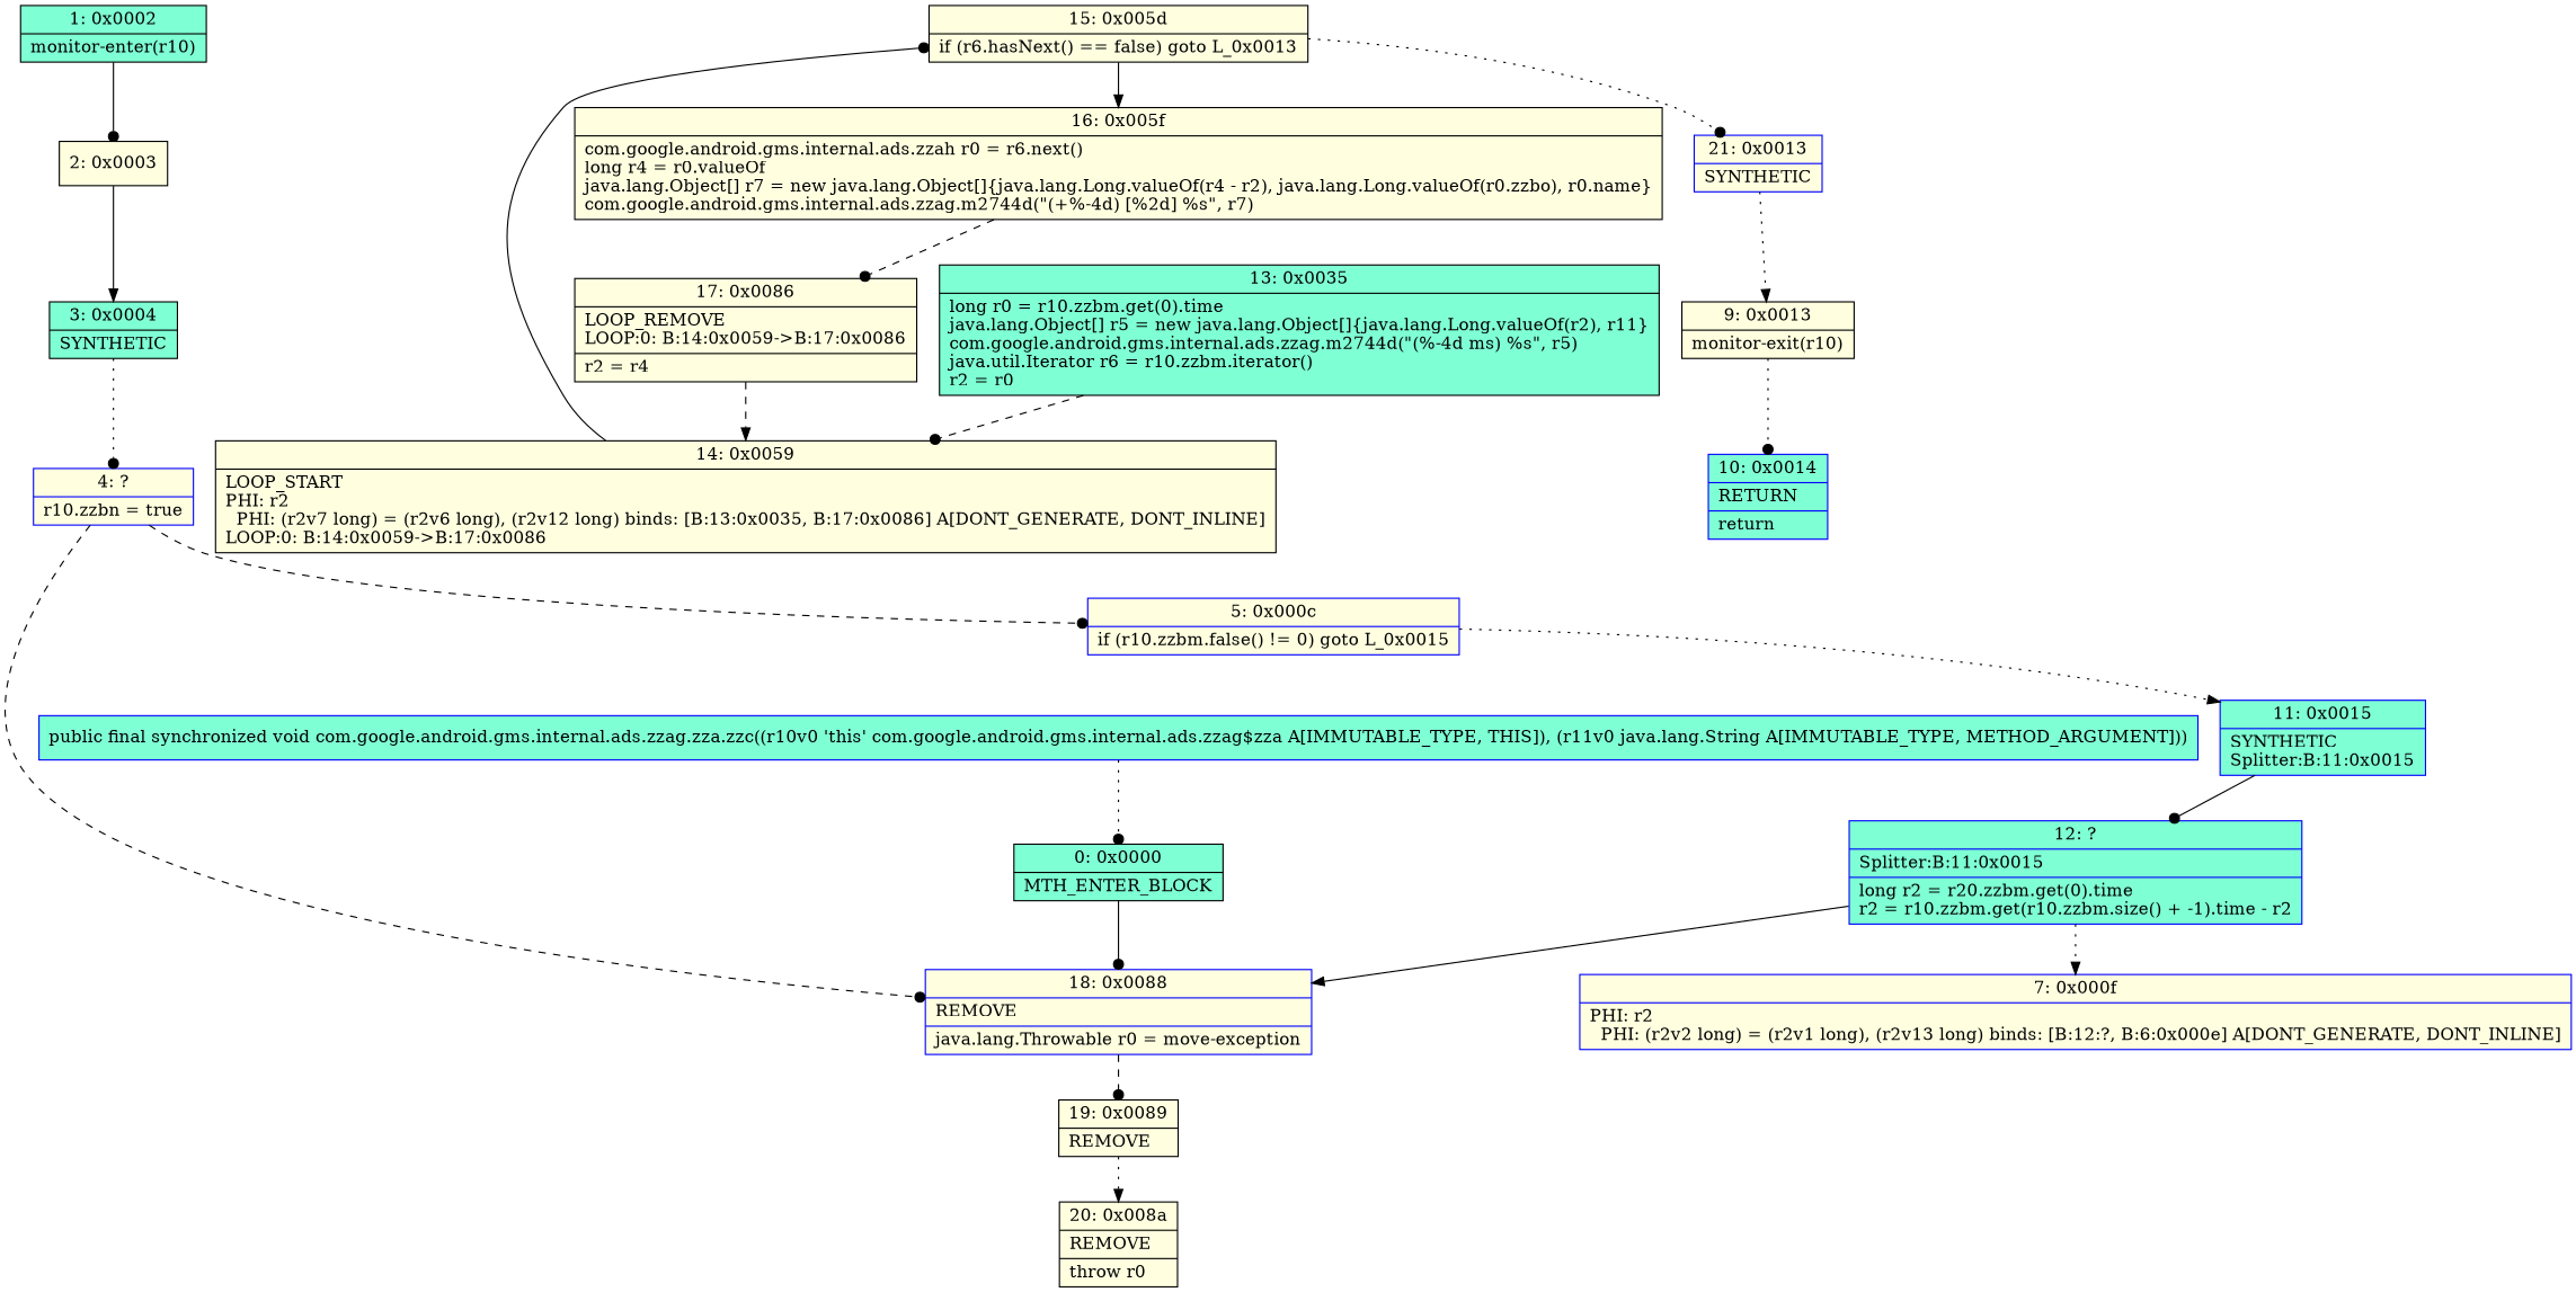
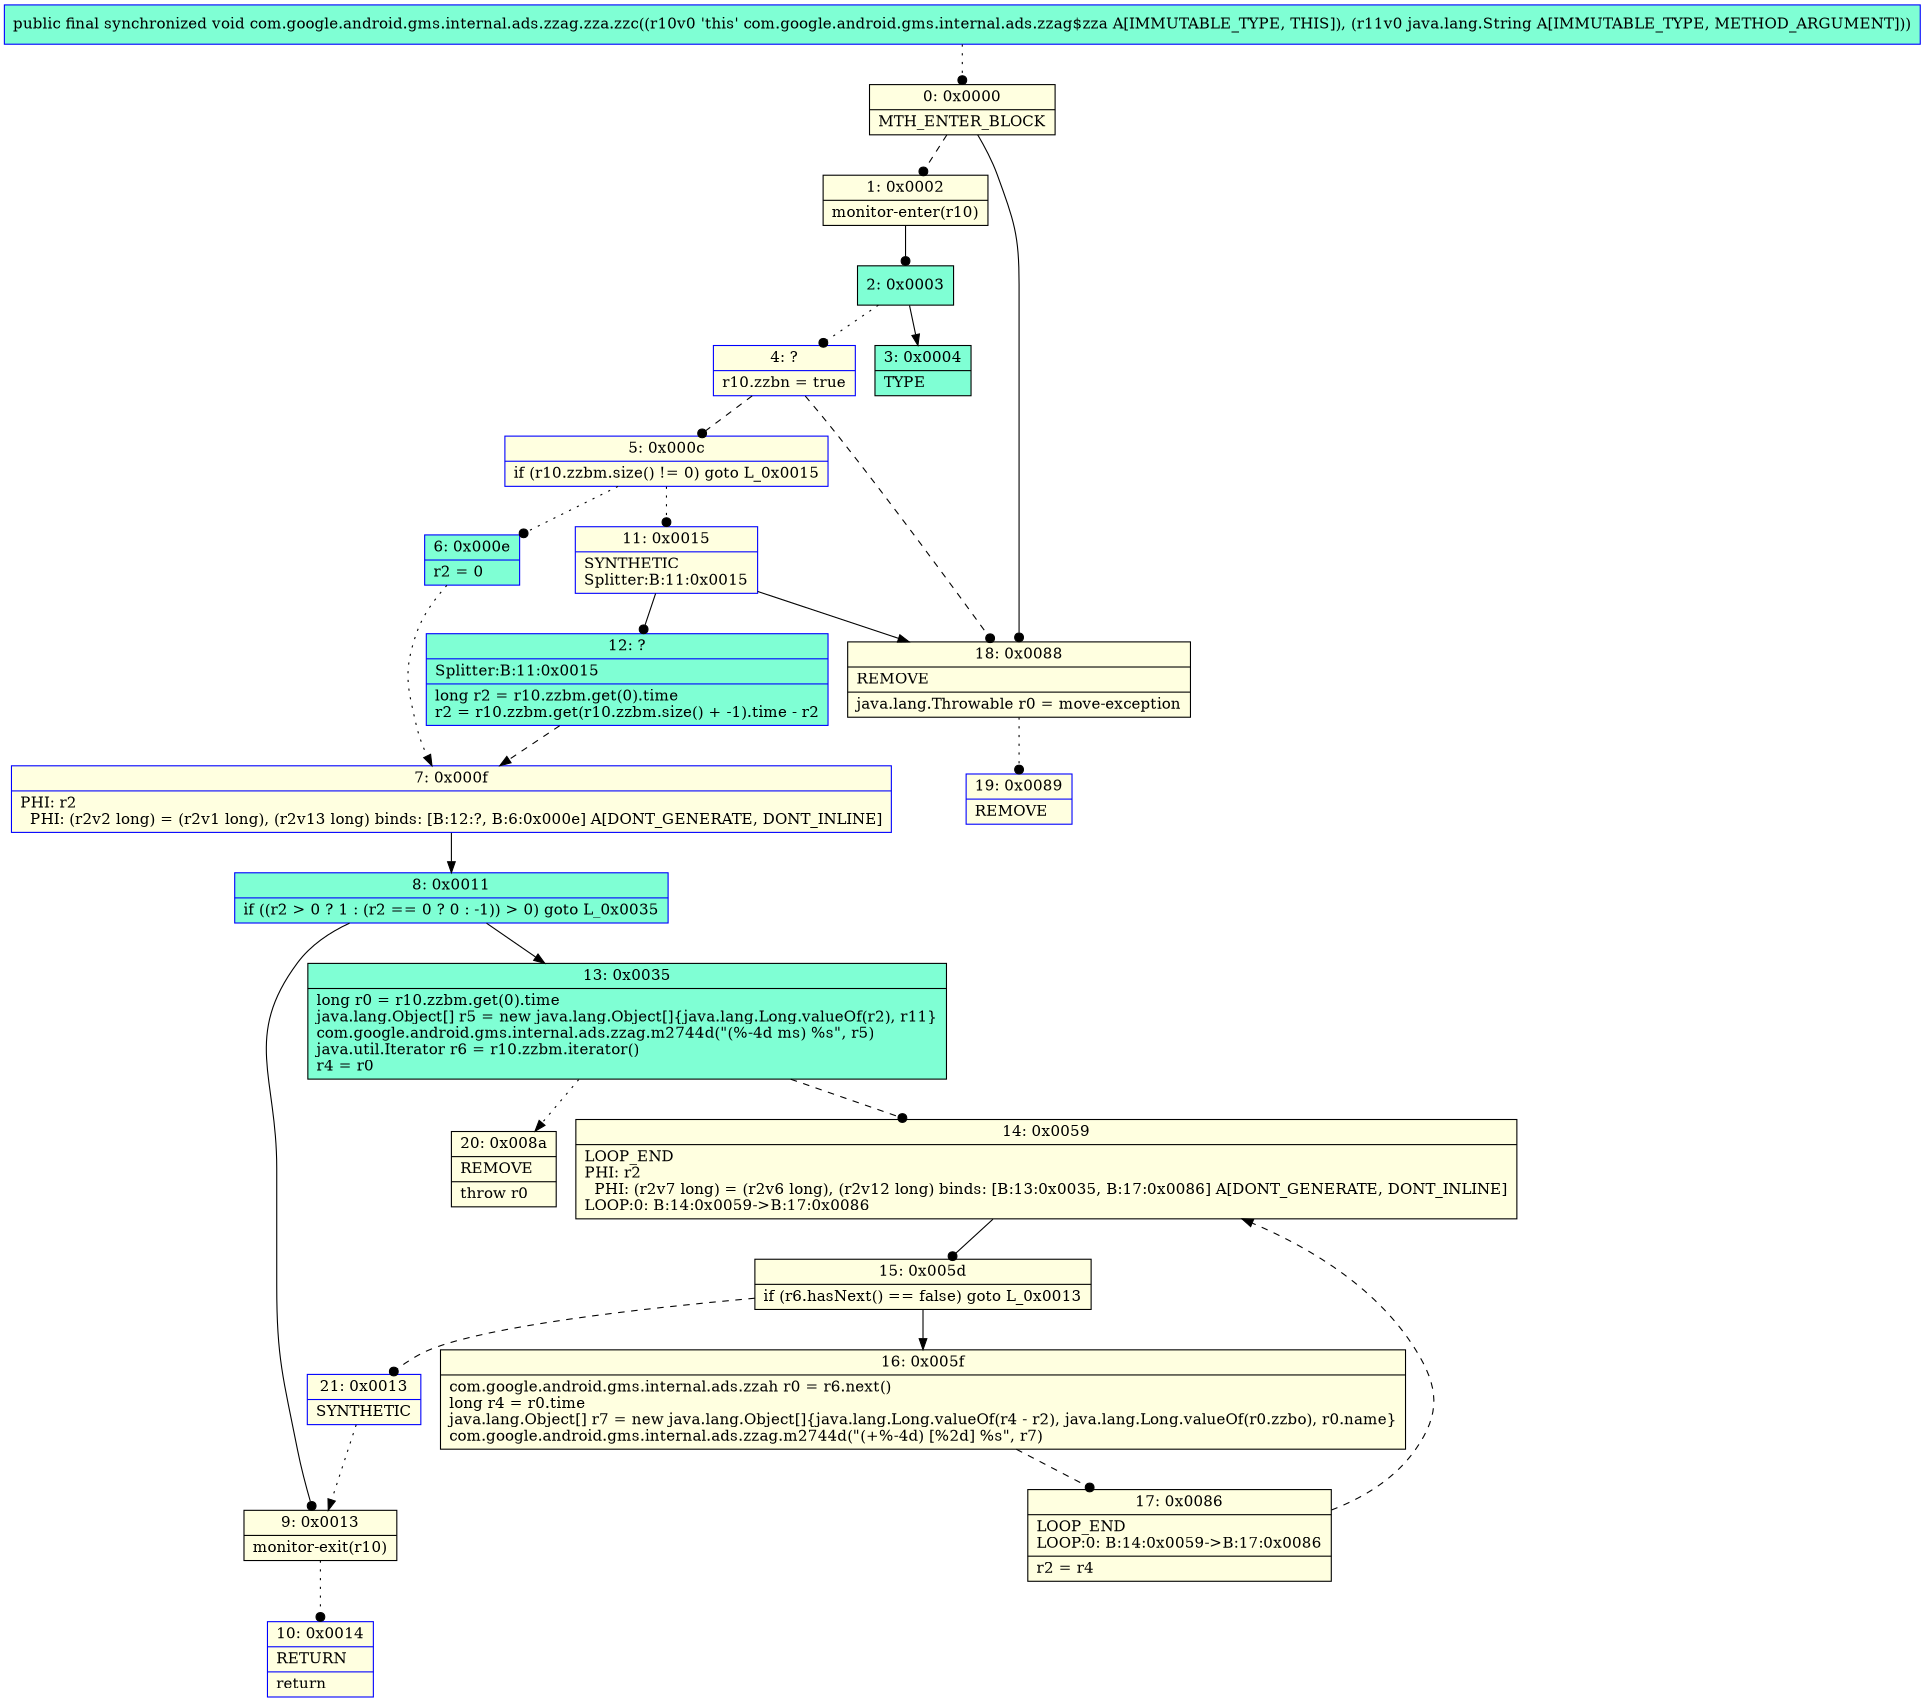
  digraph {
    node [color=black fillcolor=lightyellow shape=record style=filled]
    edge [arrowhead=dot style=dotted]
-   n1 [fillcolor=aquamarine label="{0\:\ 0x0000|MTH_ENTER_BLOCK\l}"]
-   n2 [fillcolor=aquamarine label="{1\:\ 0x0002|monitor\-enter(r10)\l}"]
-   n3 [color=blue label="{18\:\ 0x0088|REMOVE\l|java.lang.Throwable r0 = move\-exception\l}"]
-   n4 [label="{2\:\ 0x0003}"]
-   n5 [fillcolor=aquamarine label="{3\:\ 0x0004|SYNTHETIC\l}"]
+   n1 [label="{0\:\ 0x0000|MTH_ENTER_BLOCK\l}"]
+   n2 [label="{1\:\ 0x0002|monitor\-enter(r10)\l}"]
+   n3 [label="{18\:\ 0x0088|REMOVE\l|java.lang.Throwable r0 = move\-exception\l}"]
+   n4 [fillcolor=aquamarine label="{2\:\ 0x0003}"]
+   n5 [fillcolor=aquamarine label="{3\:\ 0x0004|TYPE\l}"]
    n6 [color=blue label="{4\:\ ?|r10.zzbn = true\l}"]
-   n7 [color=blue label="{5\:\ 0x000c|if (r10.zzbm.false() != 0) goto L_0x0015\l}"]
-   n8 [label="{19\:\ 0x0089|REMOVE\l}"]
-   n10 [color=blue fillcolor=aquamarine label="{11\:\ 0x0015|SYNTHETIC\lSplitter:B:11:0x0015\l}"]
+   n7 [color=blue label="{5\:\ 0x000c|if (r10.zzbm.size() != 0) goto L_0x0015\l}"]
+   n8 [color=blue label="{19\:\ 0x0089|REMOVE\l}"]
+   n9 [color=blue fillcolor=aquamarine label="{6\:\ 0x000e|r2 = 0\l}"]
+   n10 [color=blue label="{11\:\ 0x0015|SYNTHETIC\lSplitter:B:11:0x0015\l}"]
    n11 [color=blue label="{7\:\ 0x000f|PHI: r2 \l  PHI: (r2v2 long) = (r2v1 long), (r2v13 long) binds: [B:12:?, B:6:0x000e] A[DONT_GENERATE, DONT_INLINE]\l}"]
-   n12 [color=blue fillcolor=aquamarine label="{12\:\ ?|Splitter:B:11:0x0015\l|long r2 = r20.zzbm.get(0).time\lr2 = r10.zzbm.get(r10.zzbm.size() + \-1).time \- r2\l}"]
+   n12 [color=blue fillcolor=aquamarine label="{12\:\ ?|Splitter:B:11:0x0015\l|long r2 = r10.zzbm.get(0).time\lr2 = r10.zzbm.get(r10.zzbm.size() + \-1).time \- r2\l}"]
+   n13 [color=blue fillcolor=aquamarine label="{8\:\ 0x0011|if ((r2 \> 0 ? 1 : (r2 == 0 ? 0 : \-1)) \> 0) goto L_0x0035\l}"]
    n14 [label="{9\:\ 0x0013|monitor\-exit(r10)\l}"]
-   n15 [fillcolor=aquamarine label="{13\:\ 0x0035|long r0 = r10.zzbm.get(0).time\ljava.lang.Object[] r5 = new java.lang.Object[]\{java.lang.Long.valueOf(r2), r11\}\lcom.google.android.gms.internal.ads.zzag.m2744d(\"(%\-4d ms) %s\", r5)\ljava.util.Iterator r6 = r10.zzbm.iterator()\lr2 = r0\l}"]
-   n16 [color=blue fillcolor=aquamarine label="{10\:\ 0x0014|RETURN\l|return\l}"]
-   n17 [label="{14\:\ 0x0059|LOOP_START\lPHI: r2 \l  PHI: (r2v7 long) = (r2v6 long), (r2v12 long) binds: [B:13:0x0035, B:17:0x0086] A[DONT_GENERATE, DONT_INLINE]\lLOOP:0: B:14:0x0059\-\>B:17:0x0086\l}"]
+   n15 [fillcolor=aquamarine label="{13\:\ 0x0035|long r0 = r10.zzbm.get(0).time\ljava.lang.Object[] r5 = new java.lang.Object[]\{java.lang.Long.valueOf(r2), r11\}\lcom.google.android.gms.internal.ads.zzag.m2744d(\"(%\-4d ms) %s\", r5)\ljava.util.Iterator r6 = r10.zzbm.iterator()\lr4 = r0\l}"]
+   n16 [color=blue label="{10\:\ 0x0014|RETURN\l|return\l}"]
+   n17 [label="{14\:\ 0x0059|LOOP_END\lPHI: r2 \l  PHI: (r2v7 long) = (r2v6 long), (r2v12 long) binds: [B:13:0x0035, B:17:0x0086] A[DONT_GENERATE, DONT_INLINE]\lLOOP:0: B:14:0x0059\-\>B:17:0x0086\l}"]
    n18 [label="{15\:\ 0x005d|if (r6.hasNext() == false) goto L_0x0013\l}"]
-   n19 [label="{16\:\ 0x005f|com.google.android.gms.internal.ads.zzah r0 = r6.next()\llong r4 = r0.valueOf\ljava.lang.Object[] r7 = new java.lang.Object[]\{java.lang.Long.valueOf(r4 \- r2), java.lang.Long.valueOf(r0.zzbo), r0.name\}\lcom.google.android.gms.internal.ads.zzag.m2744d(\"(+%\-4d) [%2d] %s\", r7)\l}"]
+   n19 [label="{16\:\ 0x005f|com.google.android.gms.internal.ads.zzah r0 = r6.next()\llong r4 = r0.time\ljava.lang.Object[] r7 = new java.lang.Object[]\{java.lang.Long.valueOf(r4 \- r2), java.lang.Long.valueOf(r0.zzbo), r0.name\}\lcom.google.android.gms.internal.ads.zzag.m2744d(\"(+%\-4d) [%2d] %s\", r7)\l}"]
    n20 [color=blue label="{21\:\ 0x0013|SYNTHETIC\l}"]
-   n21 [label="{17\:\ 0x0086|LOOP_REMOVE\lLOOP:0: B:14:0x0059\-\>B:17:0x0086\l|r2 = r4\l}"]
+   n21 [label="{17\:\ 0x0086|LOOP_END\lLOOP:0: B:14:0x0059\-\>B:17:0x0086\l|r2 = r4\l}"]
    n22 [label="{20\:\ 0x008a|REMOVE\l|throw r0\l}"]
    n23 [color=blue fillcolor=aquamarine label="{public final synchronized void com.google.android.gms.internal.ads.zzag.zza.zzc((r10v0 'this' com.google.android.gms.internal.ads.zzag$zza A[IMMUTABLE_TYPE, THIS]), (r11v0 java.lang.String A[IMMUTABLE_TYPE, METHOD_ARGUMENT])) }"]
+   n1 -> n2 [style=dashed]
    n1 -> n3 [style=solid]
    n2 -> n4 [style=solid]
-   n3 -> n8 [style=dashed]
+   n3 -> n8
    n4 -> n5 [arrowhead=normal style=solid]
-   n5 -> n6
+   n4 -> n6
    n6 -> n3 [style=dashed]
    n6 -> n7 [style=dashed]
-   n7 -> n10 [arrowhead=normal]
-   n8 -> n22 [arrowhead=normal]
-   n12 -> n3 [arrowhead=normal style=solid]
+   n7 -> n9
+   n7 -> n10
+   n15 -> n22 [arrowhead=normal]
+   n9 -> n11 [arrowhead=normal]
+   n10 -> n3 [arrowhead=normal style=solid]
    n10 -> n12 [style=solid]
-   n12 -> n11 [arrowhead=normal]
+   n11 -> n13 [arrowhead=normal style=solid]
+   n12 -> n11 [arrowhead=normal style=dashed]
+   n13 -> n14 [style=solid]
+   n13 -> n15 [arrowhead=normal style=solid]
    n14 -> n16
    n15 -> n17 [style=dashed]
    n17 -> n18 [style=solid]
    n18 -> n19 [arrowhead=normal style=solid]
-   n18 -> n20
+   n18 -> n20 [style=dashed]
    n19 -> n21 [style=dashed]
    n20 -> n14 [arrowhead=normal]
    n21 -> n17 [arrowhead=normal style=dashed]
    n23 -> n1
  }
